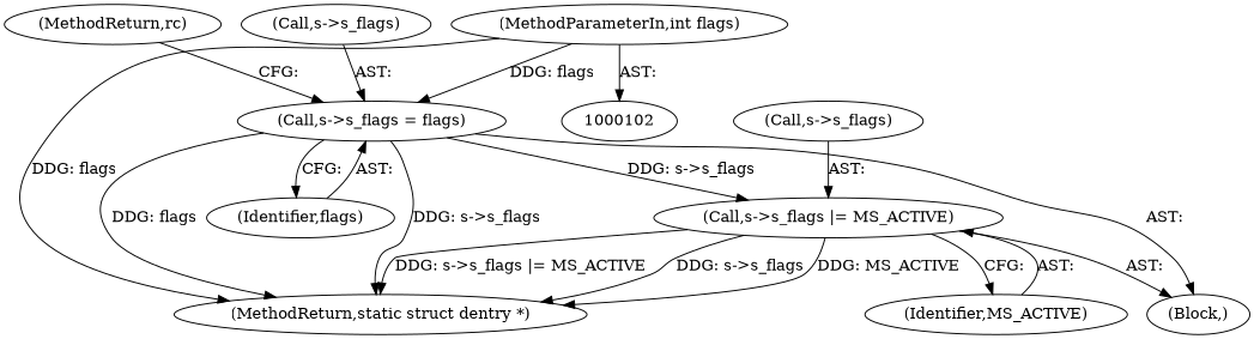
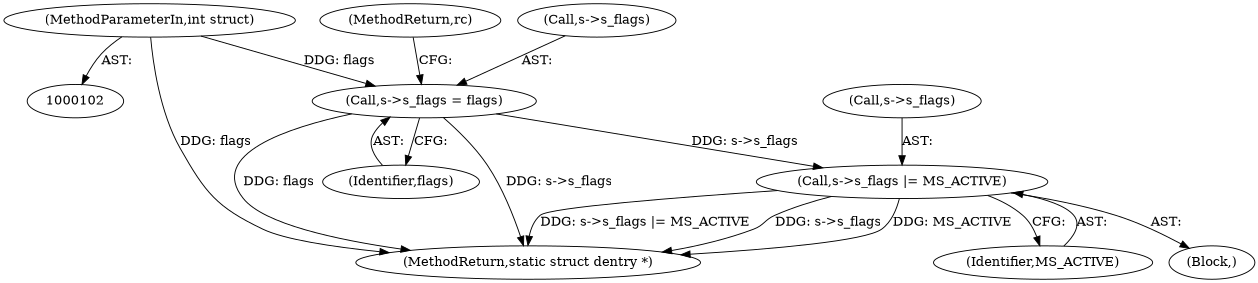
  digraph {
    n1 [label="(Call,s->s_flags = flags)"]
    n2 [label="(Call,s->s_flags |= MS_ACTIVE)"]
    n3 [label="(MethodReturn,static struct dentry *)"]
    n4 [label="(Block,)"]
    n5 [label="(Identifier,flags)"]
    n6 [label="(Identifier,MS_ACTIVE)"]
-   n7 [label="(MethodParameterIn,int flags)"]
+   n7 [label="(MethodParameterIn,int struct)"]
    1000102
    n9 [label="(Call,s->s_flags)"]
    n10 [label="(MethodReturn,rc)"]
    n11 [label="(Call,s->s_flags)"]
    n1 -> n2 [label="DDG: s->s_flags"]
    n1 -> n3 [label="DDG: flags"]
    n1 -> n3 [label="DDG: s->s_flags"]
-   n1 -> n4 [label="AST: "]
    n1 -> n5 [label="CFG: "]
    n2 -> n3 [label="DDG: s->s_flags"]
    n2 -> n3 [label="DDG: MS_ACTIVE"]
    n2 -> n3 [label="DDG: s->s_flags |= MS_ACTIVE"]
    n2 -> n4 [label="AST: "]
    n2 -> n6 [label="CFG: "]
    n5 -> n1 [label="AST: "]
    n6 -> n2 [label="AST: "]
    n7 -> n1 [label="DDG: flags"]
    n7 -> n3 [label="DDG: flags"]
    n7 -> 1000102 [label="AST: "]
    n9 -> n2 [label="AST: "]
    n10 -> n1 [label="CFG: "]
    n11 -> n1 [label="AST: "]
  }
